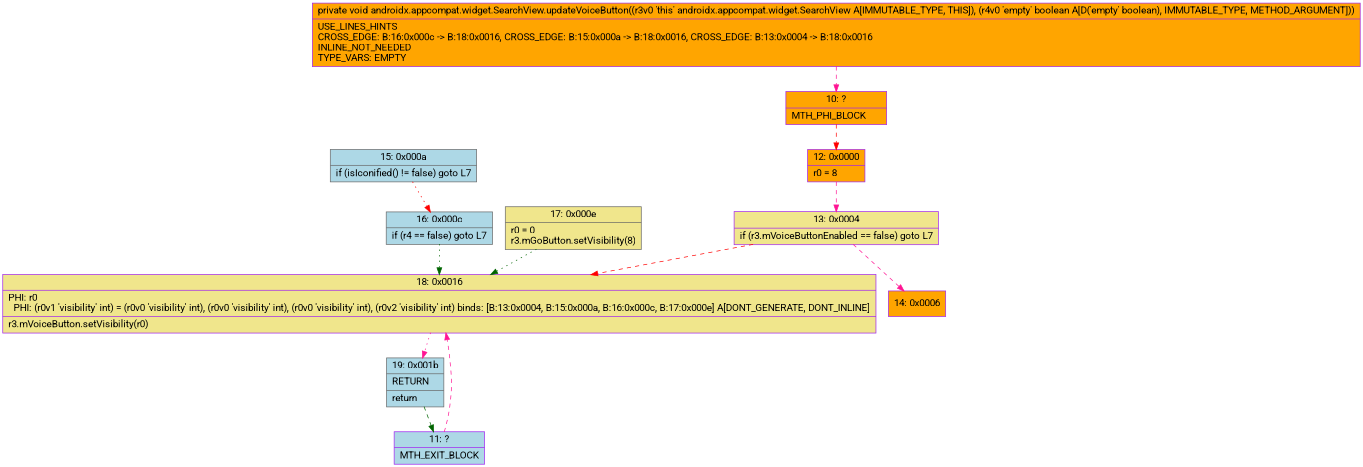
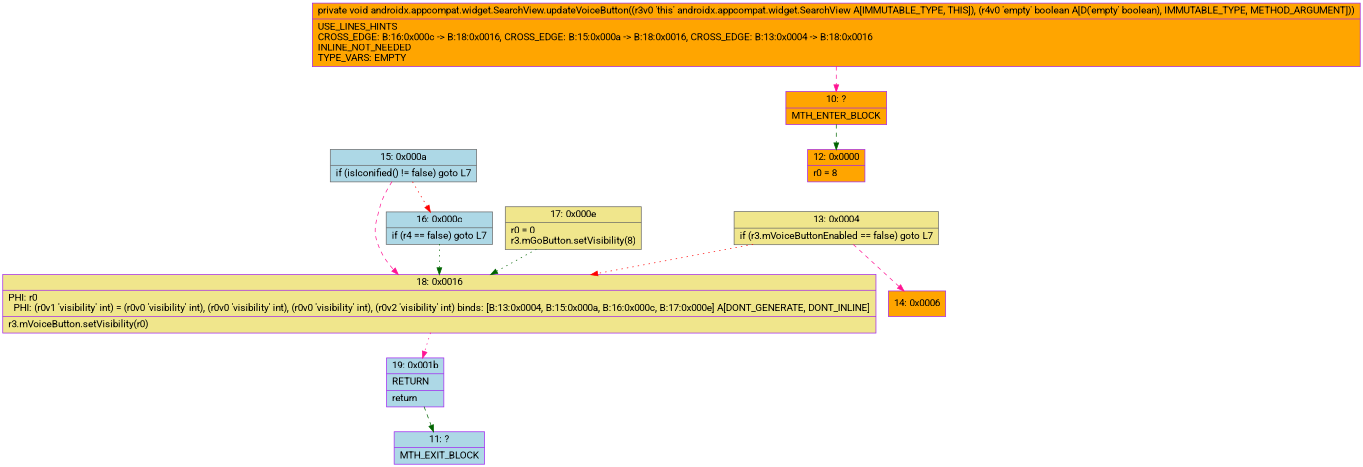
  digraph {
    fontname=Roboto
    node [color=purple fillcolor=orange fontname=Roboto shape=record style=filled]
    edge [color=deeppink fontname=Roboto style=dashed]
-   n1 [label="{10\:\ ?|MTH_PHI_BLOCK\l}"]
+   n1 [label="{10\:\ ?|MTH_ENTER_BLOCK\l}"]
    n2 [label="{12\:\ 0x0000|r0 = 8\l}"]
-   n3 [fillcolor=khaki label="{13\:\ 0x0004|if (r3.mVoiceButtonEnabled == false) goto L7\l}"]
+   n3 [color=gray40 fillcolor=khaki label="{13\:\ 0x0004|if (r3.mVoiceButtonEnabled == false) goto L7\l}"]
    n4 [label="{14\:\ 0x0006}"]
    n5 [fillcolor=khaki label="{18\:\ 0x0016|PHI: r0 \l  PHI: (r0v1 'visibility' int) = (r0v0 'visibility' int), (r0v0 'visibility' int), (r0v0 'visibility' int), (r0v2 'visibility' int) binds: [B:13:0x0004, B:15:0x000a, B:16:0x000c, B:17:0x000e] A[DONT_GENERATE, DONT_INLINE]\l|r3.mVoiceButton.setVisibility(r0)\l}"]
-   n6 [color=gray40 fillcolor=lightblue label="{19\:\ 0x001b|RETURN\l|return\l}"]
+   n6 [fillcolor=lightblue label="{19\:\ 0x001b|RETURN\l|return\l}"]
    n7 [color=gray40 fillcolor=lightblue label="{15\:\ 0x000a|if (isIconified() != false) goto L7\l}"]
    n8 [color=gray40 fillcolor=lightblue label="{16\:\ 0x000c|if (r4 == false) goto L7\l}"]
    n9 [color=gray40 fillcolor=khaki label="{17\:\ 0x000e|r0 = 0\lr3.mGoButton.setVisibility(8)\l}"]
    n10 [fillcolor=lightblue label="{11\:\ ?|MTH_EXIT_BLOCK\l}"]
    n11 [label="{private void androidx.appcompat.widget.SearchView.updateVoiceButton((r3v0 'this' androidx.appcompat.widget.SearchView A[IMMUTABLE_TYPE, THIS]), (r4v0 'empty' boolean A[D('empty' boolean), IMMUTABLE_TYPE, METHOD_ARGUMENT]))  | USE_LINES_HINTS\lCROSS_EDGE: B:16:0x000c \-\> B:18:0x0016, CROSS_EDGE: B:15:0x000a \-\> B:18:0x0016, CROSS_EDGE: B:13:0x0004 \-\> B:18:0x0016\lINLINE_NOT_NEEDED\lTYPE_VARS: EMPTY\l}"]
-   n1 -> n2 [color=red]
-   n2 -> n3
+   n1 -> n2 [color=darkgreen]
    n3 -> n4
-   n3 -> n5 [color=red]
+   n3 -> n5 [color=red style=dotted]
    n5 -> n6 [style=dotted]
    n6 -> n10 [color=darkgreen]
-   n10 -> n5
+   n7 -> n5
    n7 -> n8 [color=red style=dotted]
    n8 -> n5 [color=darkgreen style=dotted]
    n9 -> n5 [color=darkgreen style=dotted]
    n11 -> n1
  }
